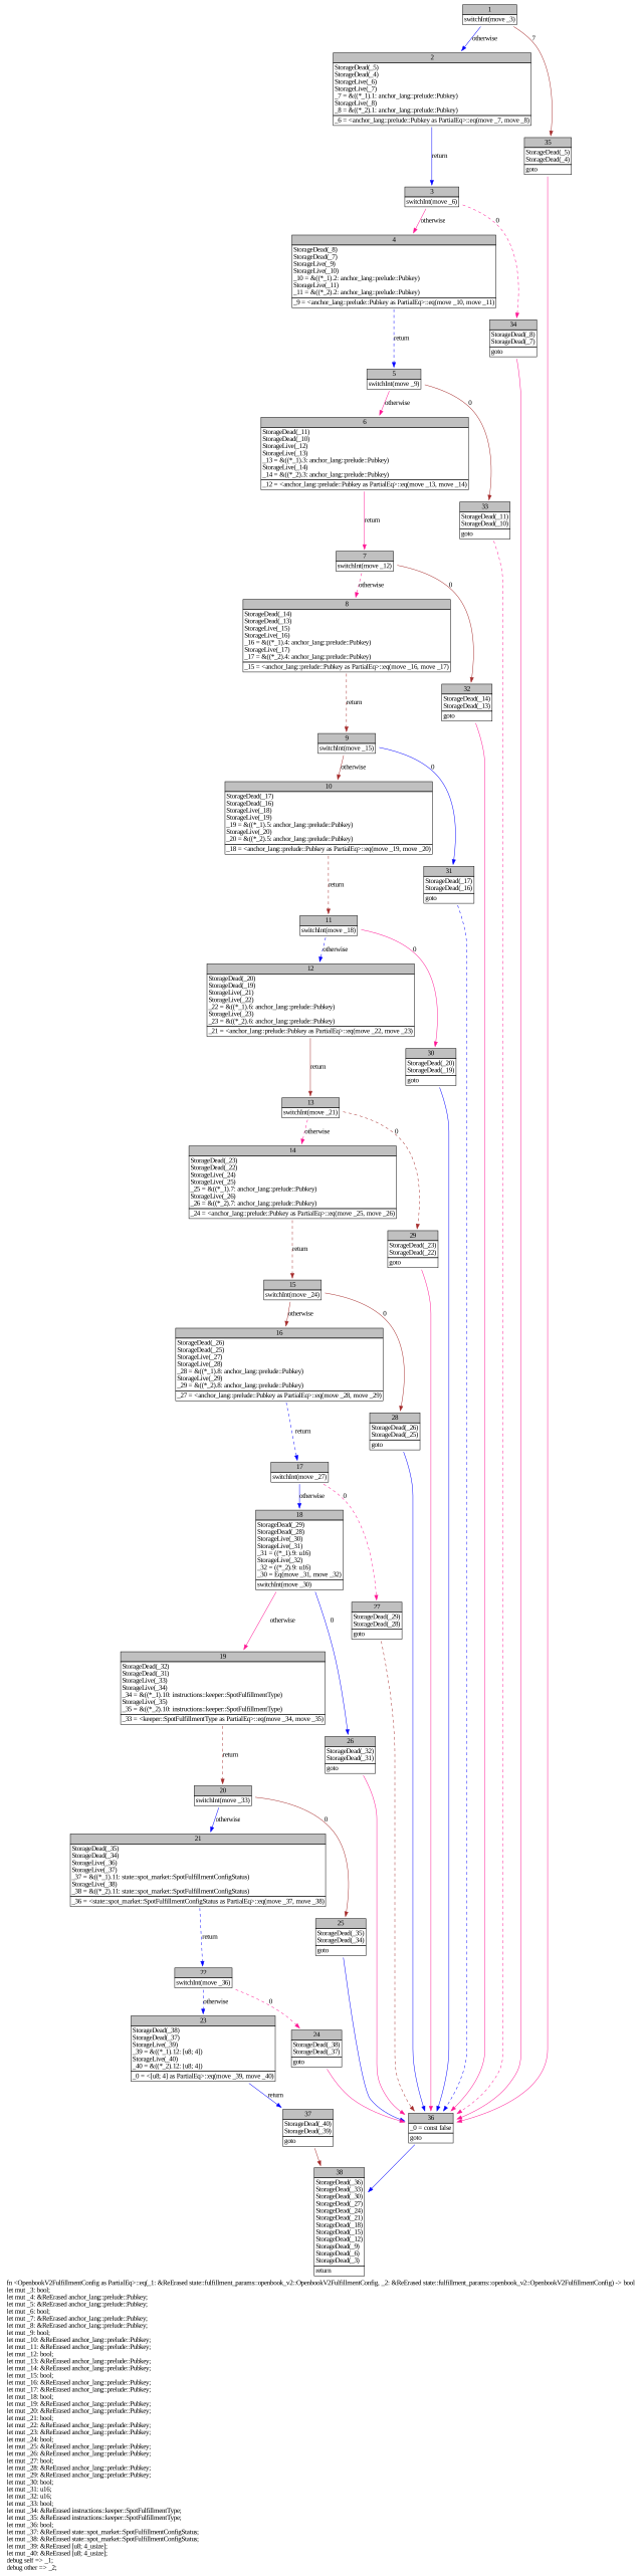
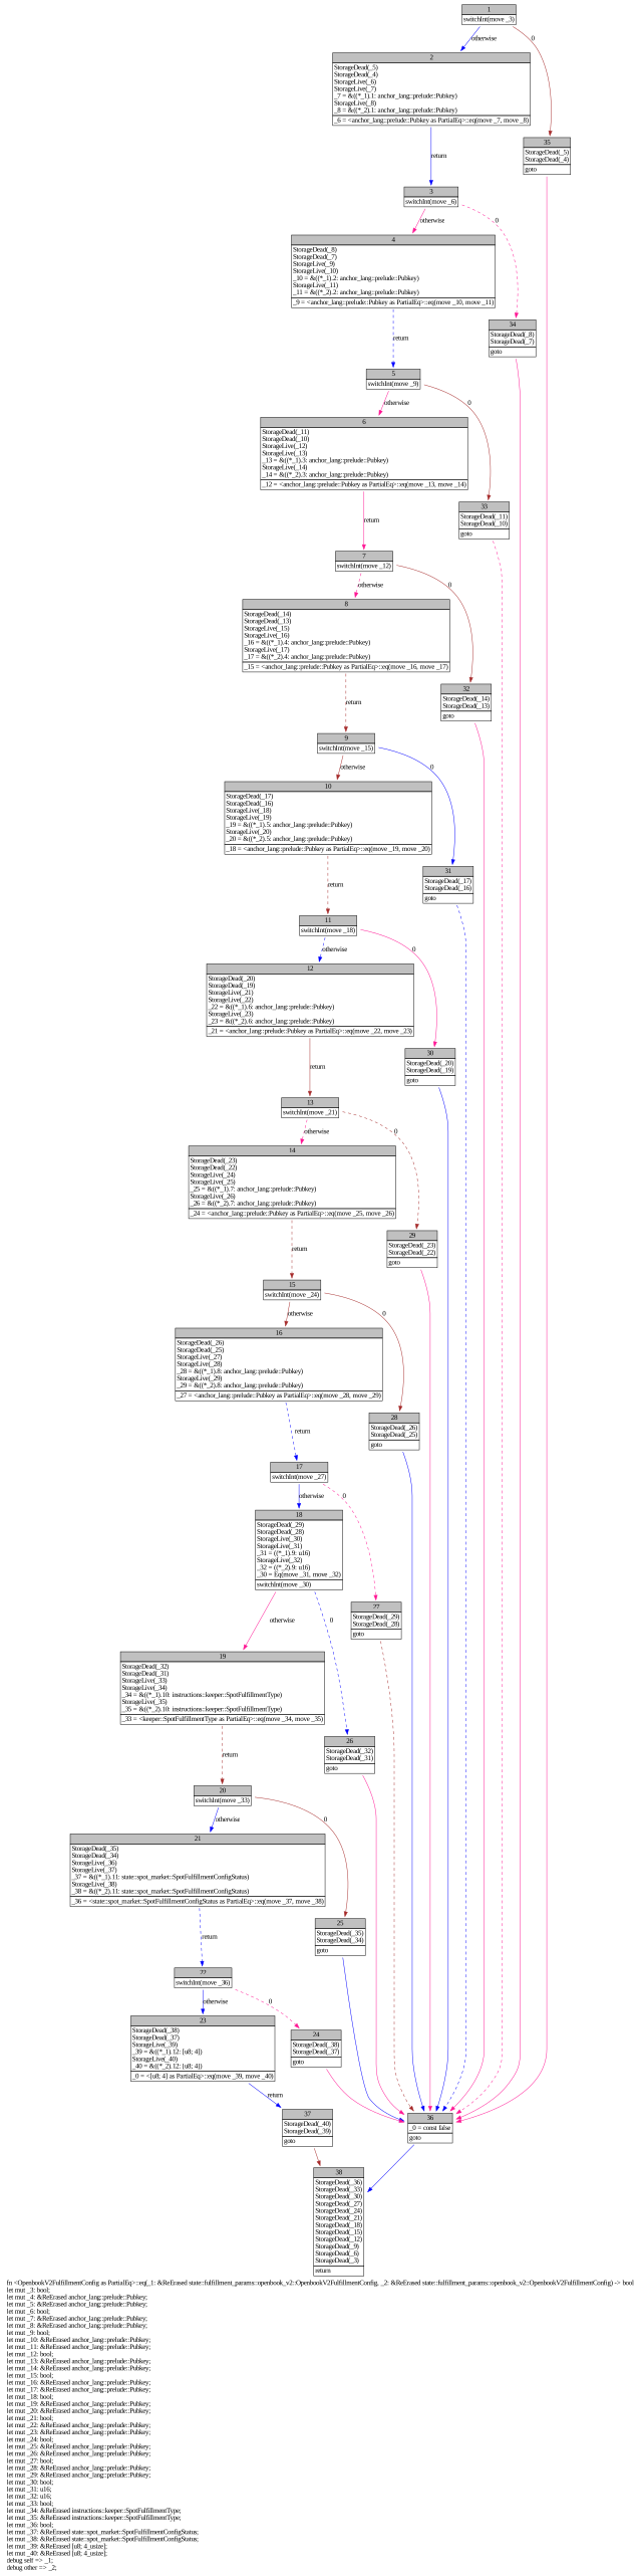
  digraph {
    fontname="Liberation Serif"
    label=<fn &lt;OpenbookV2FulfillmentConfig as PartialEq&gt;::eq(_1: &amp;ReErased state::fulfillment_params::openbook_v2::OpenbookV2FulfillmentConfig, _2: &amp;ReErased state::fulfillment_params::openbook_v2::OpenbookV2FulfillmentConfig) -&gt; bool<br align="left"/>let mut _3: bool;<br align="left"/>let mut _4: &amp;ReErased anchor_lang::prelude::Pubkey;<br align="left"/>let mut _5: &amp;ReErased anchor_lang::prelude::Pubkey;<br align="left"/>let mut _6: bool;<br align="left"/>let mut _7: &amp;ReErased anchor_lang::prelude::Pubkey;<br align="left"/>let mut _8: &amp;ReErased anchor_lang::prelude::Pubkey;<br align="left"/>let mut _9: bool;<br align="left"/>let mut _10: &amp;ReErased anchor_lang::prelude::Pubkey;<br align="left"/>let mut _11: &amp;ReErased anchor_lang::prelude::Pubkey;<br align="left"/>let mut _12: bool;<br align="left"/>let mut _13: &amp;ReErased anchor_lang::prelude::Pubkey;<br align="left"/>let mut _14: &amp;ReErased anchor_lang::prelude::Pubkey;<br align="left"/>let mut _15: bool;<br align="left"/>let mut _16: &amp;ReErased anchor_lang::prelude::Pubkey;<br align="left"/>let mut _17: &amp;ReErased anchor_lang::prelude::Pubkey;<br align="left"/>let mut _18: bool;<br align="left"/>let mut _19: &amp;ReErased anchor_lang::prelude::Pubkey;<br align="left"/>let mut _20: &amp;ReErased anchor_lang::prelude::Pubkey;<br align="left"/>let mut _21: bool;<br align="left"/>let mut _22: &amp;ReErased anchor_lang::prelude::Pubkey;<br align="left"/>let mut _23: &amp;ReErased anchor_lang::prelude::Pubkey;<br align="left"/>let mut _24: bool;<br align="left"/>let mut _25: &amp;ReErased anchor_lang::prelude::Pubkey;<br align="left"/>let mut _26: &amp;ReErased anchor_lang::prelude::Pubkey;<br align="left"/>let mut _27: bool;<br align="left"/>let mut _28: &amp;ReErased anchor_lang::prelude::Pubkey;<br align="left"/>let mut _29: &amp;ReErased anchor_lang::prelude::Pubkey;<br align="left"/>let mut _30: bool;<br align="left"/>let mut _31: u16;<br align="left"/>let mut _32: u16;<br align="left"/>let mut _33: bool;<br align="left"/>let mut _34: &amp;ReErased instructions::keeper::SpotFulfillmentType;<br align="left"/>let mut _35: &amp;ReErased instructions::keeper::SpotFulfillmentType;<br align="left"/>let mut _36: bool;<br align="left"/>let mut _37: &amp;ReErased state::spot_market::SpotFulfillmentConfigStatus;<br align="left"/>let mut _38: &amp;ReErased state::spot_market::SpotFulfillmentConfigStatus;<br align="left"/>let mut _39: &amp;ReErased [u8; 4_usize];<br align="left"/>let mut _40: &amp;ReErased [u8; 4_usize];<br align="left"/>debug self =&gt; _1;<br align="left"/>debug other =&gt; _2;<br align="left"/>>
    node [fontname="Liberation Serif" shape=none]
    edge [color=blue fontname="Liberation Serif" style=solid]
    n1 [label=<<table border="0" cellborder="1" cellspacing="0"><tr><td bgcolor="gray" align="center" colspan="1">1</td></tr><tr><td align="left">switchInt(move _3)</td></tr></table>>]
    n2 [label=<<table border="0" cellborder="1" cellspacing="0"><tr><td bgcolor="gray" align="center" colspan="1">2</td></tr><tr><td align="left" balign="left">StorageDead(_5)<br/>StorageDead(_4)<br/>StorageLive(_6)<br/>StorageLive(_7)<br/>_7 = &amp;((*_1).1: anchor_lang::prelude::Pubkey)<br/>StorageLive(_8)<br/>_8 = &amp;((*_2).1: anchor_lang::prelude::Pubkey)<br/></td></tr><tr><td align="left">_6 = &lt;anchor_lang::prelude::Pubkey as PartialEq&gt;::eq(move _7, move _8)</td></tr></table>>]
    n3 [label=<<table border="0" cellborder="1" cellspacing="0"><tr><td bgcolor="gray" align="center" colspan="1">35</td></tr><tr><td align="left" balign="left">StorageDead(_5)<br/>StorageDead(_4)<br/></td></tr><tr><td align="left">goto</td></tr></table>>]
    n4 [label=<<table border="0" cellborder="1" cellspacing="0"><tr><td bgcolor="gray" align="center" colspan="1">3</td></tr><tr><td align="left">switchInt(move _6)</td></tr></table>>]
    n5 [label=<<table border="0" cellborder="1" cellspacing="0"><tr><td bgcolor="gray" align="center" colspan="1">36</td></tr><tr><td align="left" balign="left">_0 = const false<br/></td></tr><tr><td align="left">goto</td></tr></table>>]
    n6 [label=<<table border="0" cellborder="1" cellspacing="0"><tr><td bgcolor="gray" align="center" colspan="1">4</td></tr><tr><td align="left" balign="left">StorageDead(_8)<br/>StorageDead(_7)<br/>StorageLive(_9)<br/>StorageLive(_10)<br/>_10 = &amp;((*_1).2: anchor_lang::prelude::Pubkey)<br/>StorageLive(_11)<br/>_11 = &amp;((*_2).2: anchor_lang::prelude::Pubkey)<br/></td></tr><tr><td align="left">_9 = &lt;anchor_lang::prelude::Pubkey as PartialEq&gt;::eq(move _10, move _11)</td></tr></table>>]
    n7 [label=<<table border="0" cellborder="1" cellspacing="0"><tr><td bgcolor="gray" align="center" colspan="1">34</td></tr><tr><td align="left" balign="left">StorageDead(_8)<br/>StorageDead(_7)<br/></td></tr><tr><td align="left">goto</td></tr></table>>]
    n8 [label=<<table border="0" cellborder="1" cellspacing="0"><tr><td bgcolor="gray" align="center" colspan="1">5</td></tr><tr><td align="left">switchInt(move _9)</td></tr></table>>]
    n9 [label=<<table border="0" cellborder="1" cellspacing="0"><tr><td bgcolor="gray" align="center" colspan="1">6</td></tr><tr><td align="left" balign="left">StorageDead(_11)<br/>StorageDead(_10)<br/>StorageLive(_12)<br/>StorageLive(_13)<br/>_13 = &amp;((*_1).3: anchor_lang::prelude::Pubkey)<br/>StorageLive(_14)<br/>_14 = &amp;((*_2).3: anchor_lang::prelude::Pubkey)<br/></td></tr><tr><td align="left">_12 = &lt;anchor_lang::prelude::Pubkey as PartialEq&gt;::eq(move _13, move _14)</td></tr></table>>]
    n10 [label=<<table border="0" cellborder="1" cellspacing="0"><tr><td bgcolor="gray" align="center" colspan="1">33</td></tr><tr><td align="left" balign="left">StorageDead(_11)<br/>StorageDead(_10)<br/></td></tr><tr><td align="left">goto</td></tr></table>>]
    n11 [label=<<table border="0" cellborder="1" cellspacing="0"><tr><td bgcolor="gray" align="center" colspan="1">7</td></tr><tr><td align="left">switchInt(move _12)</td></tr></table>>]
    n12 [label=<<table border="0" cellborder="1" cellspacing="0"><tr><td bgcolor="gray" align="center" colspan="1">8</td></tr><tr><td align="left" balign="left">StorageDead(_14)<br/>StorageDead(_13)<br/>StorageLive(_15)<br/>StorageLive(_16)<br/>_16 = &amp;((*_1).4: anchor_lang::prelude::Pubkey)<br/>StorageLive(_17)<br/>_17 = &amp;((*_2).4: anchor_lang::prelude::Pubkey)<br/></td></tr><tr><td align="left">_15 = &lt;anchor_lang::prelude::Pubkey as PartialEq&gt;::eq(move _16, move _17)</td></tr></table>>]
    n13 [label=<<table border="0" cellborder="1" cellspacing="0"><tr><td bgcolor="gray" align="center" colspan="1">32</td></tr><tr><td align="left" balign="left">StorageDead(_14)<br/>StorageDead(_13)<br/></td></tr><tr><td align="left">goto</td></tr></table>>]
    n14 [label=<<table border="0" cellborder="1" cellspacing="0"><tr><td bgcolor="gray" align="center" colspan="1">9</td></tr><tr><td align="left">switchInt(move _15)</td></tr></table>>]
    n15 [label=<<table border="0" cellborder="1" cellspacing="0"><tr><td bgcolor="gray" align="center" colspan="1">10</td></tr><tr><td align="left" balign="left">StorageDead(_17)<br/>StorageDead(_16)<br/>StorageLive(_18)<br/>StorageLive(_19)<br/>_19 = &amp;((*_1).5: anchor_lang::prelude::Pubkey)<br/>StorageLive(_20)<br/>_20 = &amp;((*_2).5: anchor_lang::prelude::Pubkey)<br/></td></tr><tr><td align="left">_18 = &lt;anchor_lang::prelude::Pubkey as PartialEq&gt;::eq(move _19, move _20)</td></tr></table>>]
    n16 [label=<<table border="0" cellborder="1" cellspacing="0"><tr><td bgcolor="gray" align="center" colspan="1">31</td></tr><tr><td align="left" balign="left">StorageDead(_17)<br/>StorageDead(_16)<br/></td></tr><tr><td align="left">goto</td></tr></table>>]
    n17 [label=<<table border="0" cellborder="1" cellspacing="0"><tr><td bgcolor="gray" align="center" colspan="1">11</td></tr><tr><td align="left">switchInt(move _18)</td></tr></table>>]
    n18 [label=<<table border="0" cellborder="1" cellspacing="0"><tr><td bgcolor="gray" align="center" colspan="1">12</td></tr><tr><td align="left" balign="left">StorageDead(_20)<br/>StorageDead(_19)<br/>StorageLive(_21)<br/>StorageLive(_22)<br/>_22 = &amp;((*_1).6: anchor_lang::prelude::Pubkey)<br/>StorageLive(_23)<br/>_23 = &amp;((*_2).6: anchor_lang::prelude::Pubkey)<br/></td></tr><tr><td align="left">_21 = &lt;anchor_lang::prelude::Pubkey as PartialEq&gt;::eq(move _22, move _23)</td></tr></table>>]
    n19 [label=<<table border="0" cellborder="1" cellspacing="0"><tr><td bgcolor="gray" align="center" colspan="1">30</td></tr><tr><td align="left" balign="left">StorageDead(_20)<br/>StorageDead(_19)<br/></td></tr><tr><td align="left">goto</td></tr></table>>]
    n20 [label=<<table border="0" cellborder="1" cellspacing="0"><tr><td bgcolor="gray" align="center" colspan="1">13</td></tr><tr><td align="left">switchInt(move _21)</td></tr></table>>]
    n21 [label=<<table border="0" cellborder="1" cellspacing="0"><tr><td bgcolor="gray" align="center" colspan="1">14</td></tr><tr><td align="left" balign="left">StorageDead(_23)<br/>StorageDead(_22)<br/>StorageLive(_24)<br/>StorageLive(_25)<br/>_25 = &amp;((*_1).7: anchor_lang::prelude::Pubkey)<br/>StorageLive(_26)<br/>_26 = &amp;((*_2).7: anchor_lang::prelude::Pubkey)<br/></td></tr><tr><td align="left">_24 = &lt;anchor_lang::prelude::Pubkey as PartialEq&gt;::eq(move _25, move _26)</td></tr></table>>]
    n22 [label=<<table border="0" cellborder="1" cellspacing="0"><tr><td bgcolor="gray" align="center" colspan="1">29</td></tr><tr><td align="left" balign="left">StorageDead(_23)<br/>StorageDead(_22)<br/></td></tr><tr><td align="left">goto</td></tr></table>>]
    n23 [label=<<table border="0" cellborder="1" cellspacing="0"><tr><td bgcolor="gray" align="center" colspan="1">15</td></tr><tr><td align="left">switchInt(move _24)</td></tr></table>>]
    n24 [label=<<table border="0" cellborder="1" cellspacing="0"><tr><td bgcolor="gray" align="center" colspan="1">16</td></tr><tr><td align="left" balign="left">StorageDead(_26)<br/>StorageDead(_25)<br/>StorageLive(_27)<br/>StorageLive(_28)<br/>_28 = &amp;((*_1).8: anchor_lang::prelude::Pubkey)<br/>StorageLive(_29)<br/>_29 = &amp;((*_2).8: anchor_lang::prelude::Pubkey)<br/></td></tr><tr><td align="left">_27 = &lt;anchor_lang::prelude::Pubkey as PartialEq&gt;::eq(move _28, move _29)</td></tr></table>>]
    n25 [label=<<table border="0" cellborder="1" cellspacing="0"><tr><td bgcolor="gray" align="center" colspan="1">28</td></tr><tr><td align="left" balign="left">StorageDead(_26)<br/>StorageDead(_25)<br/></td></tr><tr><td align="left">goto</td></tr></table>>]
    n26 [label=<<table border="0" cellborder="1" cellspacing="0"><tr><td bgcolor="gray" align="center" colspan="1">17</td></tr><tr><td align="left">switchInt(move _27)</td></tr></table>>]
    n27 [label=<<table border="0" cellborder="1" cellspacing="0"><tr><td bgcolor="gray" align="center" colspan="1">18</td></tr><tr><td align="left" balign="left">StorageDead(_29)<br/>StorageDead(_28)<br/>StorageLive(_30)<br/>StorageLive(_31)<br/>_31 = ((*_1).9: u16)<br/>StorageLive(_32)<br/>_32 = ((*_2).9: u16)<br/>_30 = Eq(move _31, move _32)<br/></td></tr><tr><td align="left">switchInt(move _30)</td></tr></table>>]
    n28 [label=<<table border="0" cellborder="1" cellspacing="0"><tr><td bgcolor="gray" align="center" colspan="1">27</td></tr><tr><td align="left" balign="left">StorageDead(_29)<br/>StorageDead(_28)<br/></td></tr><tr><td align="left">goto</td></tr></table>>]
    n29 [label=<<table border="0" cellborder="1" cellspacing="0"><tr><td bgcolor="gray" align="center" colspan="1">19</td></tr><tr><td align="left" balign="left">StorageDead(_32)<br/>StorageDead(_31)<br/>StorageLive(_33)<br/>StorageLive(_34)<br/>_34 = &amp;((*_1).10: instructions::keeper::SpotFulfillmentType)<br/>StorageLive(_35)<br/>_35 = &amp;((*_2).10: instructions::keeper::SpotFulfillmentType)<br/></td></tr><tr><td align="left">_33 = &lt;keeper::SpotFulfillmentType as PartialEq&gt;::eq(move _34, move _35)</td></tr></table>>]
    n30 [label=<<table border="0" cellborder="1" cellspacing="0"><tr><td bgcolor="gray" align="center" colspan="1">26</td></tr><tr><td align="left" balign="left">StorageDead(_32)<br/>StorageDead(_31)<br/></td></tr><tr><td align="left">goto</td></tr></table>>]
    n31 [label=<<table border="0" cellborder="1" cellspacing="0"><tr><td bgcolor="gray" align="center" colspan="1">20</td></tr><tr><td align="left">switchInt(move _33)</td></tr></table>>]
    n32 [label=<<table border="0" cellborder="1" cellspacing="0"><tr><td bgcolor="gray" align="center" colspan="1">21</td></tr><tr><td align="left" balign="left">StorageDead(_35)<br/>StorageDead(_34)<br/>StorageLive(_36)<br/>StorageLive(_37)<br/>_37 = &amp;((*_1).11: state::spot_market::SpotFulfillmentConfigStatus)<br/>StorageLive(_38)<br/>_38 = &amp;((*_2).11: state::spot_market::SpotFulfillmentConfigStatus)<br/></td></tr><tr><td align="left">_36 = &lt;state::spot_market::SpotFulfillmentConfigStatus as PartialEq&gt;::eq(move _37, move _38)</td></tr></table>>]
    n33 [label=<<table border="0" cellborder="1" cellspacing="0"><tr><td bgcolor="gray" align="center" colspan="1">25</td></tr><tr><td align="left" balign="left">StorageDead(_35)<br/>StorageDead(_34)<br/></td></tr><tr><td align="left">goto</td></tr></table>>]
    n34 [label=<<table border="0" cellborder="1" cellspacing="0"><tr><td bgcolor="gray" align="center" colspan="1">22</td></tr><tr><td align="left">switchInt(move _36)</td></tr></table>>]
    n35 [label=<<table border="0" cellborder="1" cellspacing="0"><tr><td bgcolor="gray" align="center" colspan="1">23</td></tr><tr><td align="left" balign="left">StorageDead(_38)<br/>StorageDead(_37)<br/>StorageLive(_39)<br/>_39 = &amp;((*_1).12: [u8; 4])<br/>StorageLive(_40)<br/>_40 = &amp;((*_2).12: [u8; 4])<br/></td></tr><tr><td align="left">_0 = &lt;[u8; 4] as PartialEq&gt;::eq(move _39, move _40)</td></tr></table>>]
    n36 [label=<<table border="0" cellborder="1" cellspacing="0"><tr><td bgcolor="gray" align="center" colspan="1">24</td></tr><tr><td align="left" balign="left">StorageDead(_38)<br/>StorageDead(_37)<br/></td></tr><tr><td align="left">goto</td></tr></table>>]
    n37 [label=<<table border="0" cellborder="1" cellspacing="0"><tr><td bgcolor="gray" align="center" colspan="1">37</td></tr><tr><td align="left" balign="left">StorageDead(_40)<br/>StorageDead(_39)<br/></td></tr><tr><td align="left">goto</td></tr></table>>]
    n38 [label=<<table border="0" cellborder="1" cellspacing="0"><tr><td bgcolor="gray" align="center" colspan="1">38</td></tr><tr><td align="left" balign="left">StorageDead(_36)<br/>StorageDead(_33)<br/>StorageDead(_30)<br/>StorageDead(_27)<br/>StorageDead(_24)<br/>StorageDead(_21)<br/>StorageDead(_18)<br/>StorageDead(_15)<br/>StorageDead(_12)<br/>StorageDead(_9)<br/>StorageDead(_6)<br/>StorageDead(_3)<br/></td></tr><tr><td align="left">return</td></tr></table>>]
    n1 -> n2 [label=otherwise]
-   n1 -> n3 [color=brown label=7]
+   n1 -> n3 [color=brown label=0]
    n2 -> n4 [label=return]
    n3 -> n5 [color=deeppink]
    n4 -> n6 [color=deeppink label=otherwise]
    n4 -> n7 [color=deeppink label=0 style=dashed]
    n5 -> n38
    n6 -> n8 [label=return style=dashed]
    n7 -> n5 [color=deeppink]
    n8 -> n9 [color=deeppink label=otherwise]
    n8 -> n10 [color=brown label=0]
    n9 -> n11 [color=deeppink label=return]
    n10 -> n5 [color=deeppink style=dashed]
    n11 -> n12 [color=deeppink label=otherwise style=dashed]
    n11 -> n13 [color=brown label=0]
    n12 -> n14 [color=brown label=return style=dashed]
    n13 -> n5 [color=deeppink]
    n14 -> n15 [color=brown label=otherwise]
    n14 -> n16 [label=0]
    n15 -> n17 [color=brown label=return style=dashed]
    n16 -> n5 [style=dashed]
    n17 -> n18 [label=otherwise style=dashed]
    n17 -> n19 [color=deeppink label=0]
    n18 -> n20 [color=brown label=return]
    n19 -> n5
    n20 -> n21 [color=deeppink label=otherwise style=dashed]
    n20 -> n22 [color=brown label=0 style=dashed]
    n21 -> n23 [color=brown label=return style=dashed]
    n22 -> n5 [color=deeppink]
    n23 -> n24 [color=brown label=otherwise]
    n23 -> n25 [color=brown label=0]
    n24 -> n26 [label=return style=dashed]
    n25 -> n5
    n26 -> n27 [label=otherwise]
    n26 -> n28 [color=deeppink label=0 style=dashed]
    n27 -> n29 [color=deeppink label=otherwise]
-   n27 -> n30 [label=0]
+   n27 -> n30 [label=0 style=dashed]
    n28 -> n5 [color=brown style=dashed]
    n29 -> n31 [color=brown label=return style=dashed]
    n30 -> n5 [color=deeppink]
    n31 -> n32 [label=otherwise]
    n31 -> n33 [color=brown label=0]
    n32 -> n34 [label=return style=dashed]
    n33 -> n5
-   n34 -> n35 [label=otherwise style=dashed]
+   n34 -> n35 [label=otherwise]
    n34 -> n36 [color=deeppink label=0 style=dashed]
    n35 -> n37 [label=return]
    n36 -> n5 [color=deeppink]
    n37 -> n38 [color=brown]
  }
